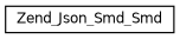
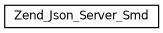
  digraph {
    rankdir=LR
-   n1 [color=black fillcolor=white fontname=Helvetica fontsize=10 height=0.2 label=Zend_Json_Smd_Smd shape=record style=filled width=0.4]
+   n1 [color=black fillcolor=white fontname=Helvetica fontsize=10 height=0.2 label=Zend_Json_Server_Smd shape=record style=filled width=0.4]
  }
